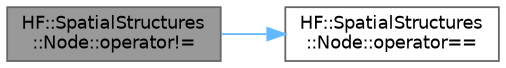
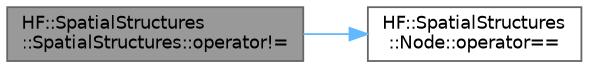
  digraph {
    rankdir=LR
    node [fontname=Helvetica fontsize=10 shape=box style=filled]
-   n1 [color=gray40 fillcolor=grey60 fontcolor=black height=0.2 label="HF::SpatialStructures\l::Node::operator!=" width=0.4]
+   n1 [color=gray40 fillcolor=grey60 fontcolor=black height=0.2 label="HF::SpatialStructures\l::SpatialStructures::operator!=" width=0.4]
    n2 [color=grey40 fillcolor=white height=0.2 label="HF::SpatialStructures\l::Node::operator==" width=0.4]
    n1 -> n2 [color=steelblue1 fontname=Helvetica fontsize=10 labelfontname=Helvetica labelfontsize=10 style=solid]
  }
